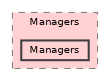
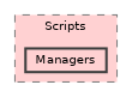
  digraph {
    compound=true
    n1 [color=grey25 fillcolor="#ffd1d2" fontname=Helvetica fontsize=10 height=0.2 label=Managers shape=box style="filled,bold" width=0.4]
    subgraph cluster_1 {
      bgcolor="#ffd1d2"
      fontname=Helvetica
      fontsize=10
-     label=Managers
+     label=Scripts
      pencolor=grey50
      style="filled,dashed"
      n1
    }
  }
